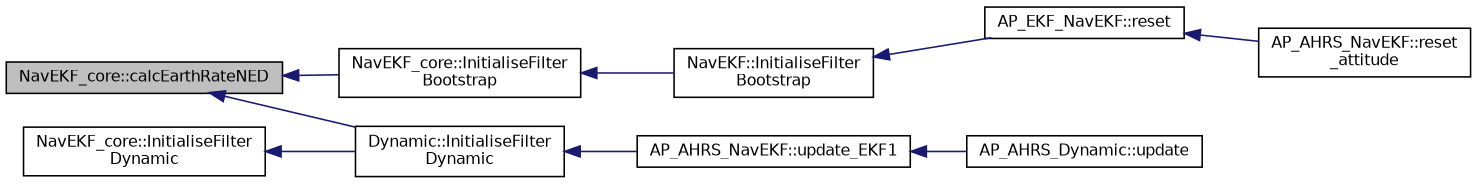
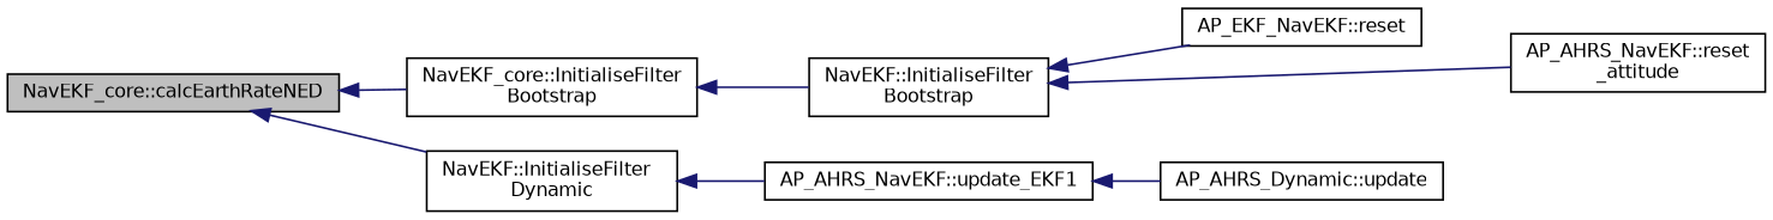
  digraph {
    rankdir=LR
    node [color=black fillcolor=white fontname=Helvetica fontsize=10 shape=record style=filled]
    edge [color=midnightblue dir=back fontname=Helvetica fontsize=10 labelfontname=Helvetica labelfontsize=10 style=solid]
    n1 [fillcolor=grey75 fontcolor=black height=0.2 label="NavEKF_core::calcEarthRateNED" width=0.4]
    n2 [height=0.2 label="NavEKF_core::InitialiseFilter\lBootstrap" width=0.4]
-   n3 [height=0.2 label="Dynamic::InitialiseFilter\lDynamic" width=0.4]
+   n3 [height=0.2 label="NavEKF::InitialiseFilter\lDynamic" width=0.4]
    n4 [height=0.2 label="NavEKF::InitialiseFilter\lBootstrap" width=0.4]
-   n5 [height=0.2 label="NavEKF_core::InitialiseFilter\lDynamic" width=0.4]
    n6 [height=0.2 label="AP_EKF_NavEKF::reset" width=0.4]
    n7 [height=0.2 label="AP_AHRS_NavEKF::reset\l_attitude" width=0.4]
    n8 [height=0.2 label="AP_AHRS_NavEKF::update_EKF1" width=0.4]
    n9 [height=0.2 label="AP_AHRS_Dynamic::update" width=0.4]
    n1 -> n2
    n1 -> n3
    n2 -> n4
    n3 -> n8
    n4 -> n6
-   n6 -> n7
-   n5 -> n3
+   n4 -> n7
    n8 -> n9
  }
